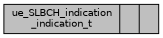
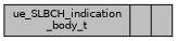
  digraph {
    rankdir=LR
-   n1 [color=black fillcolor=grey75 fontcolor=black fontname=Helvetica fontsize=10 height=0.2 label="{ue_SLBCH_indication\l_indication_t\n||}" shape=record style=filled width=0.4]
+   n1 [color=black fillcolor=grey75 fontcolor=black fontname=Helvetica fontsize=10 height=0.2 label="{ue_SLBCH_indication\l_body_t\n||}" shape=record style=filled width=0.4]
  }
